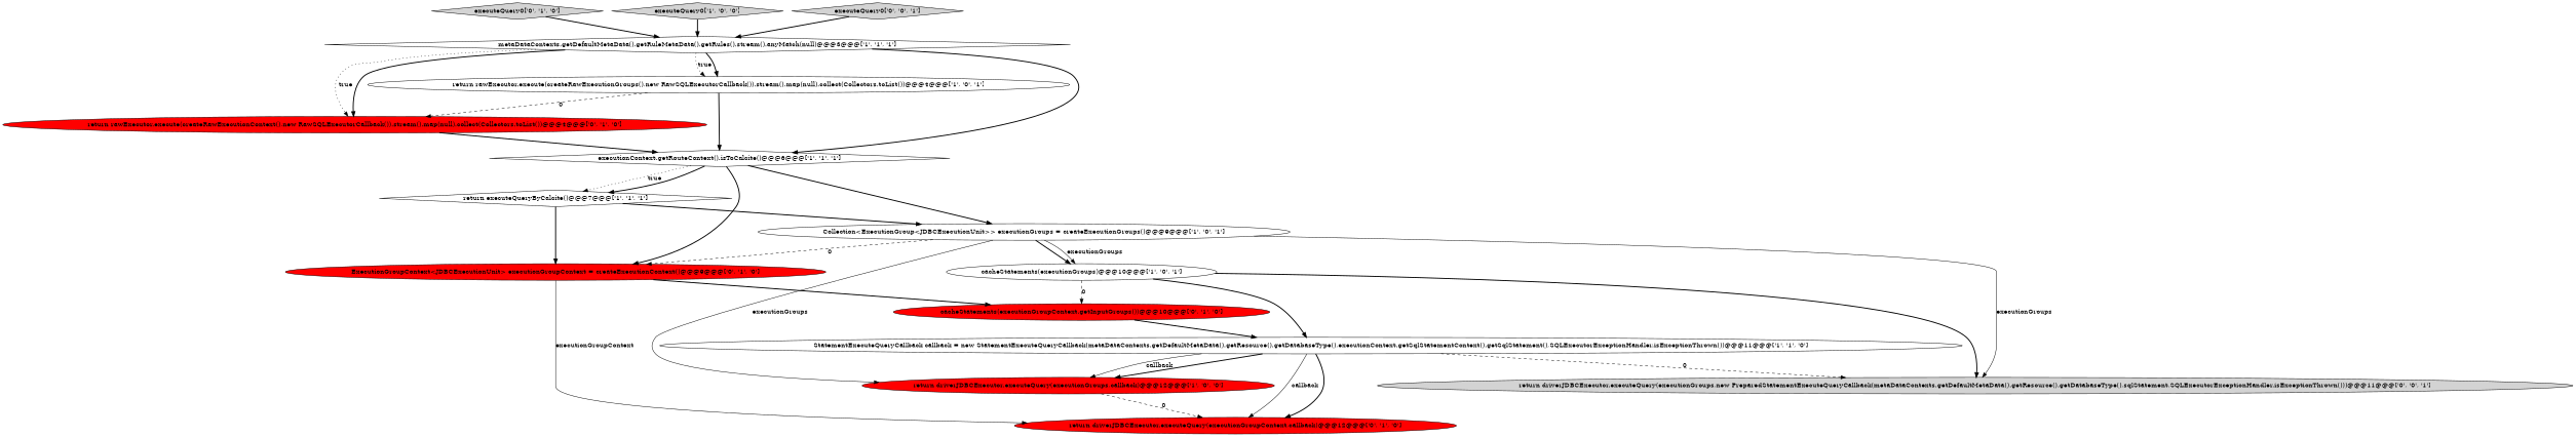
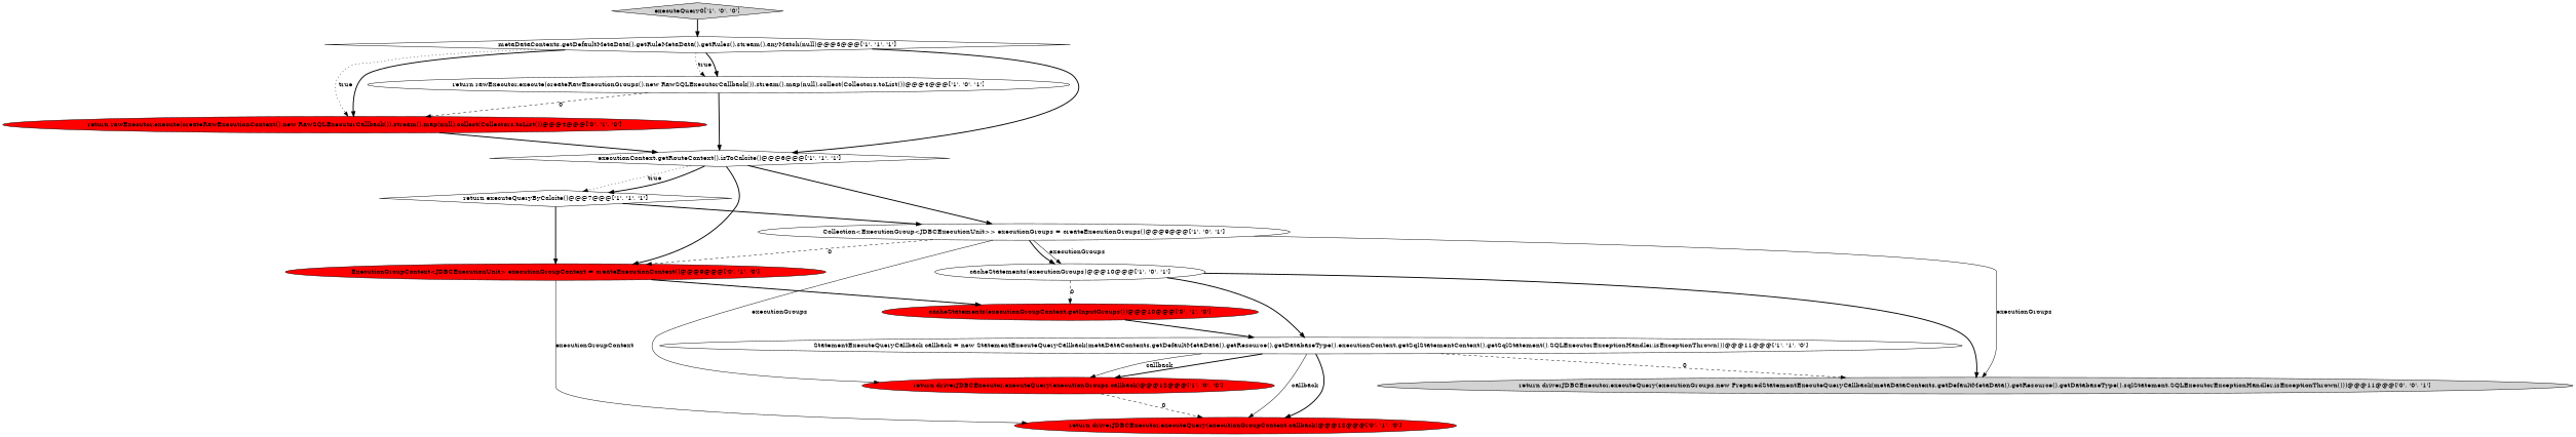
  digraph {
    node [fillcolor=white shape=ellipse style=filled]
    edge [style=bold]
-   n1 [fillcolor=lightgray label="executeQuery0['0', '1', '0']" shape=diamond]
    n2 [label="metaDataContexts.getDefaultMetaData().getRuleMetaData().getRules().stream().anyMatch(null)@@@3@@@['1', '1', '1']" shape=diamond]
    n3 [label="return rawExecutor.execute(createRawExecutionGroups(),new RawSQLExecutorCallback()).stream().map(null).collect(Collectors.toList())@@@4@@@['1', '0', '1']"]
    n4 [fillcolor=red label="return rawExecutor.execute(createRawExecutionContext(),new RawSQLExecutorCallback()).stream().map(null).collect(Collectors.toList())@@@4@@@['0', '1', '0']"]
    n5 [label="executionContext.getRouteContext().isToCalcite()@@@6@@@['1', '1', '1']" shape=diamond]
    n6 [fillcolor=lightgray label="executeQuery0['1', '0', '0']" shape=diamond]
    n7 [label="StatementExecuteQueryCallback callback = new StatementExecuteQueryCallback(metaDataContexts.getDefaultMetaData().getResource().getDatabaseType(),executionContext.getSqlStatementContext().getSqlStatement(),SQLExecutorExceptionHandler.isExceptionThrown())@@@11@@@['1', '1', '0']"]
    n8 [fillcolor=red label="return driverJDBCExecutor.executeQuery(executionGroups,callback)@@@12@@@['1', '0', '0']"]
    n9 [fillcolor=red label="return driverJDBCExecutor.executeQuery(executionGroupContext,callback)@@@12@@@['0', '1', '0']"]
    n10 [fillcolor=lightgray label="return driverJDBCExecutor.executeQuery(executionGroups,new PreparedStatementExecuteQueryCallback(metaDataContexts.getDefaultMetaData().getResource().getDatabaseType(),sqlStatement,SQLExecutorExceptionHandler.isExceptionThrown()))@@@11@@@['0', '0', '1']"]
-   n11 [fillcolor=lightgray label="executeQuery0['0', '0', '1']" shape=diamond]
    n12 [label="Collection<ExecutionGroup<JDBCExecutionUnit>> executionGroups = createExecutionGroups()@@@9@@@['1', '0', '1']"]
    n13 [fillcolor=red label="ExecutionGroupContext<JDBCExecutionUnit> executionGroupContext = createExecutionContext()@@@9@@@['0', '1', '0']"]
    n14 [label="cacheStatements(executionGroups)@@@10@@@['1', '0', '1']"]
    n15 [fillcolor=red label="cacheStatements(executionGroupContext.getInputGroups())@@@10@@@['0', '1', '0']"]
    n16 [label="return executeQueryByCalcite()@@@7@@@['1', '1', '1']" shape=diamond]
-   n1 -> n2
    n2 -> n3 [label=true style=dotted]
    n2 -> n3
    n2 -> n4
    n2 -> n4 [label=true style=dotted]
    n2 -> n5
    n3 -> n4 [label=0 style=dashed]
    n3 -> n5
    n4 -> n5
    n5 -> n12
    n5 -> n13
    n5 -> n16 [label=true style=dotted]
    n5 -> n16
    n6 -> n2
    n7 -> n8
    n7 -> n8 [label=callback style=solid]
    n7 -> n9 [label=callback style=solid]
    n7 -> n9
    n7 -> n10 [label=0 style=dashed]
    n8 -> n9 [label=0 style=dashed]
-   n11 -> n2
    n12 -> n8 [label=executionGroups style=solid]
    n12 -> n10 [label=executionGroups style=solid]
    n12 -> n13 [label=0 style=dashed]
    n12 -> n14
    n12 -> n14 [label=executionGroups style=solid]
    n13 -> n9 [label=executionGroupContext style=solid]
    n13 -> n15
    n14 -> n7
    n14 -> n10
    n14 -> n15 [label=0 style=dashed]
    n15 -> n7
    n16 -> n12
    n16 -> n13
  }
